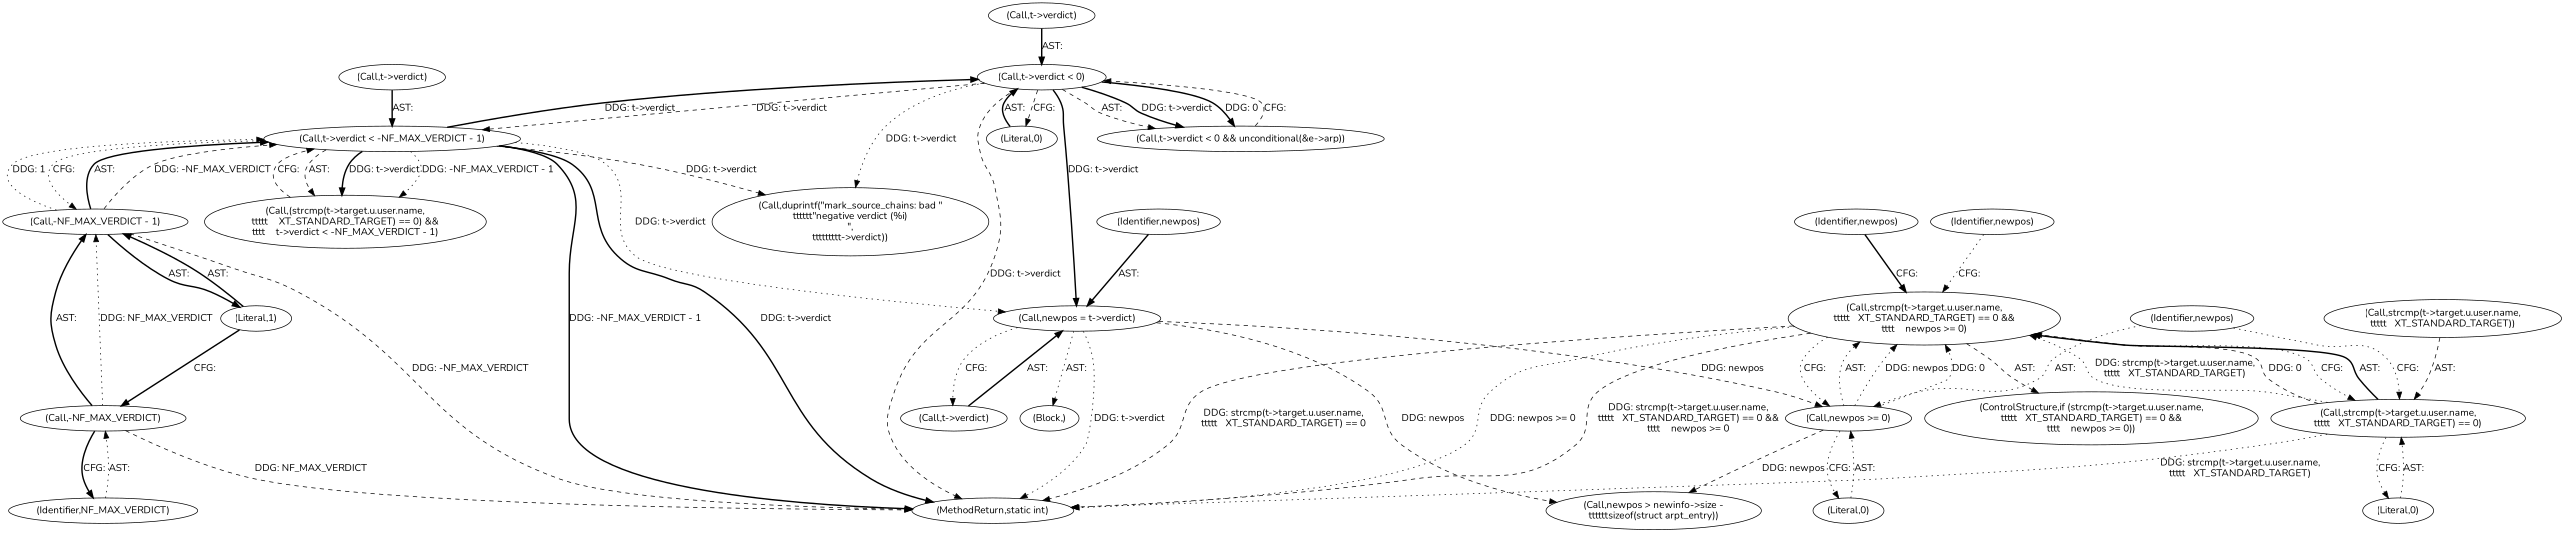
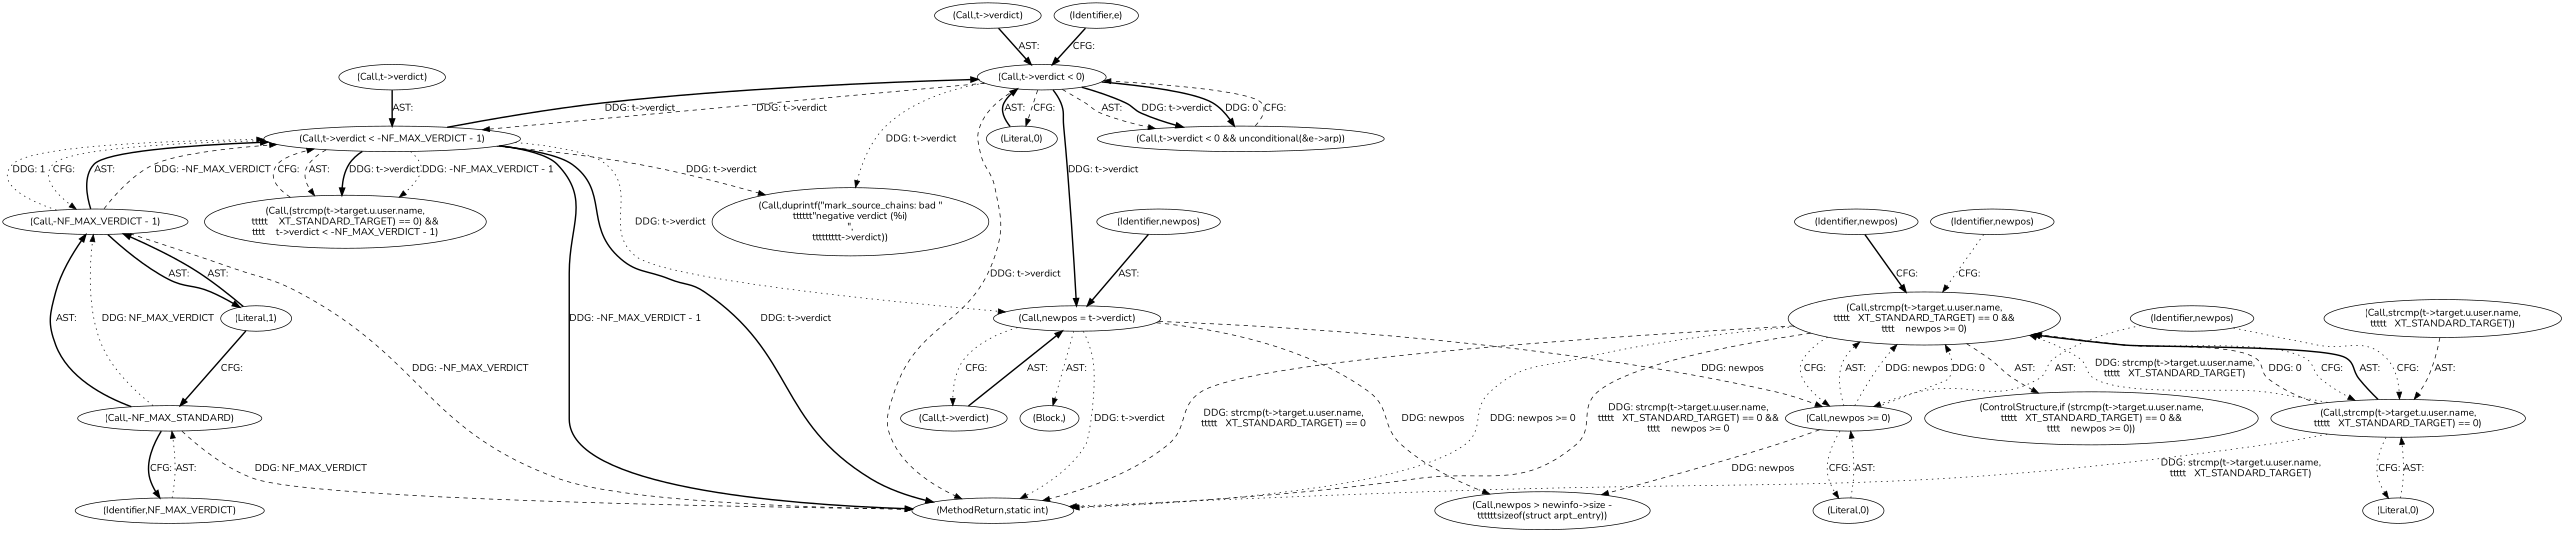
  digraph {
    fontname=Nunito
    node [fontname=Nunito]
    edge [fontname=Nunito style=dotted]
    n1 [label="(Call,strcmp(t->target.u.user.name,\n\t\t\t\t\t   XT_STANDARD_TARGET) == 0 &&\n\t\t\t\t    newpos >= 0)"]
    n2 [label="(Call,strcmp(t->target.u.user.name,\n\t\t\t\t\t   XT_STANDARD_TARGET) == 0)"]
    n3 [label="(Call,newpos >= 0)"]
    n4 [label="(MethodReturn,static int)"]
    n5 [label="(ControlStructure,if (strcmp(t->target.u.user.name,\n\t\t\t\t\t   XT_STANDARD_TARGET) == 0 &&\n\t\t\t\t    newpos >= 0))"]
    n6 [label="(Literal,0)"]
    n7 [label="(Call,newpos > newinfo->size -\n\t\t\t\t\t\tsizeof(struct arpt_entry))"]
    n8 [label="(Literal,0)"]
    n9 [label="(Call,newpos = t->verdict)"]
    n10 [label="(Block,)"]
    n11 [label="(Call,t->verdict)"]
    n12 [label="(Call,t->verdict < 0)"]
    n13 [label="(Call,t->verdict < -NF_MAX_VERDICT - 1)"]
    n14 [label="(Literal,0)"]
    n15 [label="(Call,duprintf(\"mark_source_chains: bad \"\n\t\t\t\t\t\t\"negative verdict (%i)\n\",\n\t\t\t\t\t\t\t\tt->verdict))"]
    n16 [label="(Call,t->verdict < 0 && unconditional(&e->arp))"]
    n17 [label="(Call,-NF_MAX_VERDICT - 1)"]
    n18 [label="(Call,(strcmp(t->target.u.user.name,\n\t\t\t\t\t    XT_STANDARD_TARGET) == 0) &&\n\t\t\t\t    t->verdict < -NF_MAX_VERDICT - 1)"]
    n19 [label="(Literal,1)"]
-   n20 [label="(Call,-NF_MAX_VERDICT)"]
+   n20 [label="(Call,-NF_MAX_STANDARD)"]
    n21 [label="(Identifier,NF_MAX_VERDICT)"]
    n22 [label="(Call,t->verdict)"]
    n23 [label="(Identifier,newpos)"]
    n24 [label="(Call,strcmp(t->target.u.user.name,\n\t\t\t\t\t   XT_STANDARD_TARGET))"]
    n25 [label="(Identifier,newpos)"]
    n26 [label="(Call,t->verdict)"]
+   n27 [label="(Identifier,e)"]
    n28 [label="(Identifier,newpos)"]
    n29 [label="(Identifier,newpos)"]
    n1 -> n2 [label="CFG: "]
    n1 -> n3 [label="CFG: "]
    n1 -> n4 [label="DDG: strcmp(t->target.u.user.name,\n\t\t\t\t\t   XT_STANDARD_TARGET) == 0" style=dashed]
    n1 -> n4 [label="DDG: newpos >= 0"]
    n1 -> n4 [label="DDG: strcmp(t->target.u.user.name,\n\t\t\t\t\t   XT_STANDARD_TARGET) == 0 &&\n\t\t\t\t    newpos >= 0" style=dashed]
    n1 -> n5 [label="AST: " style=dashed]
    n2 -> n1 [label="AST: " style=bold]
    n2 -> n1 [label="DDG: strcmp(t->target.u.user.name,\n\t\t\t\t\t   XT_STANDARD_TARGET)"]
    n2 -> n1 [label="DDG: 0" style=dashed]
    n2 -> n4 [label="DDG: strcmp(t->target.u.user.name,\n\t\t\t\t\t   XT_STANDARD_TARGET)"]
    n2 -> n6 [label="CFG: "]
    n3 -> n1 [label="AST: "]
    n3 -> n1 [label="DDG: newpos"]
    n3 -> n1 [label="DDG: 0"]
    n3 -> n7 [label="DDG: newpos" style=dashed]
    n3 -> n8 [label="CFG: "]
    n6 -> n2 [label="AST: "]
    n8 -> n3 [label="AST: "]
    n9 -> n3 [label="DDG: newpos" style=dashed]
    n9 -> n4 [label="DDG: t->verdict"]
    n9 -> n7 [label="DDG: newpos" style=dashed]
    n9 -> n10 [label="AST: "]
    n9 -> n11 [label="CFG: "]
    n11 -> n9 [label="AST: " style=bold]
    n12 -> n4 [label="DDG: t->verdict" style=dashed]
    n12 -> n9 [label="DDG: t->verdict" style=bold]
    n12 -> n13 [label="DDG: t->verdict" style=dashed]
    n12 -> n14 [label="CFG: " style=dashed]
    n12 -> n15 [label="DDG: t->verdict"]
    n12 -> n16 [label="AST: " style=dashed]
    n12 -> n16 [label="DDG: t->verdict" style=bold]
    n12 -> n16 [label="DDG: 0" style=bold]
    n13 -> n4 [label="DDG: -NF_MAX_VERDICT - 1" style=bold]
    n13 -> n4 [label="DDG: t->verdict" style=bold]
    n13 -> n9 [label="DDG: t->verdict"]
    n13 -> n12 [label="DDG: t->verdict" style=bold]
    n13 -> n15 [label="DDG: t->verdict" style=dashed]
    n13 -> n17 [label="CFG: "]
    n13 -> n18 [label="AST: " style=dashed]
    n13 -> n18 [label="DDG: t->verdict" style=bold]
    n13 -> n18 [label="DDG: -NF_MAX_VERDICT - 1"]
    n14 -> n12 [label="AST: " style=bold]
    n16 -> n12 [label="CFG: " style=dashed]
    n17 -> n4 [label="DDG: -NF_MAX_VERDICT" style=dashed]
    n17 -> n13 [label="AST: " style=bold]
    n17 -> n13 [label="DDG: -NF_MAX_VERDICT" style=dashed]
    n17 -> n13 [label="DDG: 1"]
    n17 -> n19 [label="AST: " style=bold]
    n18 -> n13 [label="CFG: " style=dashed]
    n19 -> n17 [label="AST: " style=bold]
    n19 -> n20 [label="CFG: " style=bold]
    n20 -> n4 [label="DDG: NF_MAX_VERDICT" style=dashed]
    n20 -> n17 [label="AST: " style=bold]
    n20 -> n17 [label="DDG: NF_MAX_VERDICT"]
    n20 -> n21 [label="CFG: " style=bold]
    n21 -> n20 [label="AST: "]
    n22 -> n12 [label="AST: " style=bold]
    n23 -> n1 [label="CFG: "]
    n24 -> n2 [label="AST: " style=dashed]
    n25 -> n2 [label="CFG: "]
    n25 -> n3 [label="AST: "]
    n26 -> n13 [label="AST: " style=bold]
+   n27 -> n12 [label="CFG: " style=bold]
    n28 -> n9 [label="AST: " style=bold]
    n29 -> n1 [label="CFG: " style=bold]
  }
